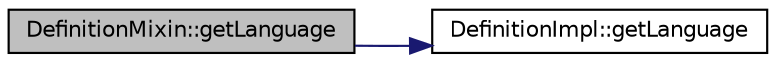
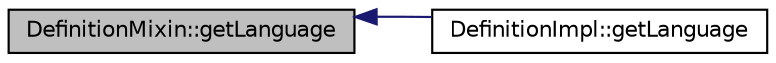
  digraph {
    rankdir=LR
    node [color=black fontname=Helvetica fontsize=10 shape=record style=filled]
    n1 [fillcolor=grey75 fontcolor=black height=0.2 label="DefinitionMixin::getLanguage" width=0.4]
    n2 [fillcolor=white height=0.2 label="DefinitionImpl::getLanguage" width=0.4]
-   n1 -> n2 [color=midnightblue fontname=Helvetica fontsize=10 labelfontname=Helvetica labelfontsize=10 style=solid]
+   n2 -> n1 [color=midnightblue fontname=Helvetica fontsize=10 labelfontname=Helvetica labelfontsize=10 style=solid]
  }
